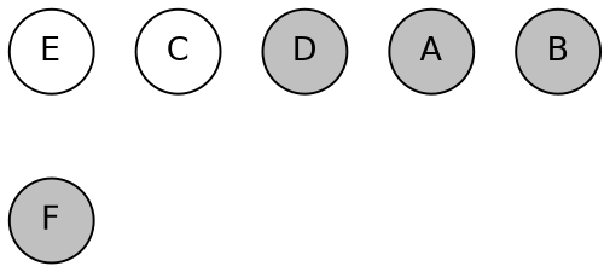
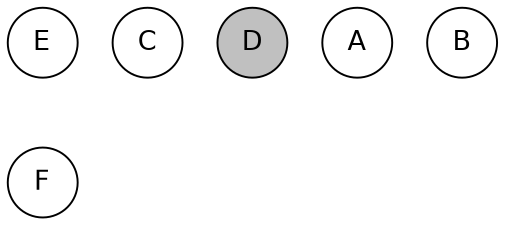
  graph {
    mindist=.1
    node [fillcolor=white fontname=Helvetica margin=0 shape=circle style=filled]
    edge [style=invis]
    E
-   F [fillcolor=gray]
+   F
    C
    D [fillcolor=gray]
-   A [fillcolor=gray]
-   B [fillcolor=gray]
+   A
+   B
    subgraph sub_1 {
      E
      F
    }
    E -- F
    F -- F
  }
